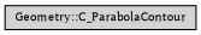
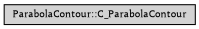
  digraph {
    rankdir=LR
    fontname="PT Serif"
-   n1 [color=black fillcolor=lightgrey fontname="PT Serif" fontsize=10 height=0.2 label="Geometry::C_ParabolaContour" shape=record style=filled width=0.4]
+   n1 [color=black fillcolor=lightgrey fontname="PT Serif" fontsize=10 height=0.2 label="ParabolaContour::C_ParabolaContour" shape=record style=filled width=0.4]
  }
